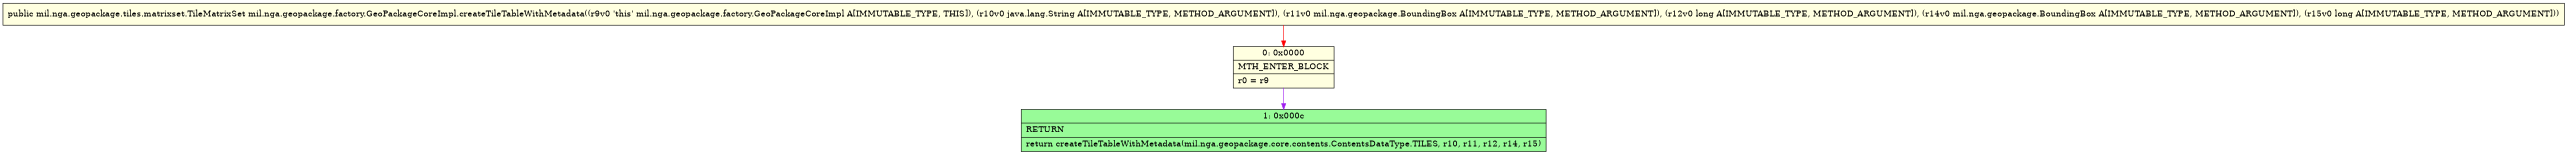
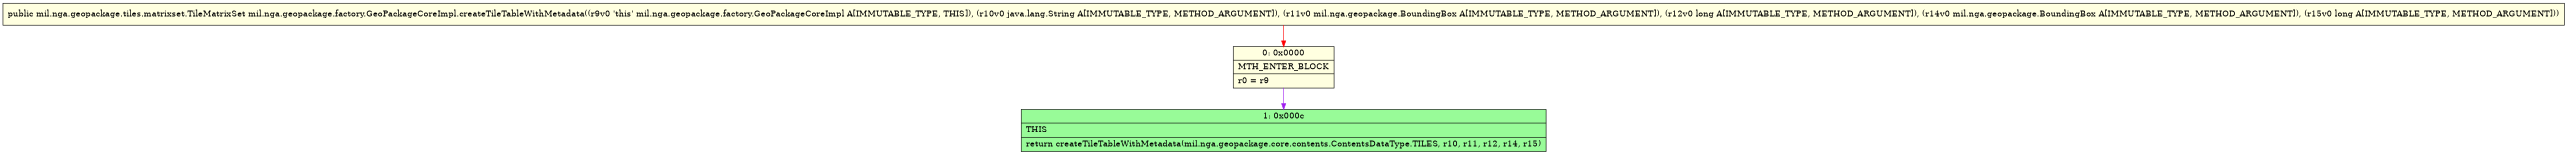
  digraph {
    node [shape=record style=filled fillcolor=lightyellow]
    n1 [label="{0\:\ 0x0000|MTH_ENTER_BLOCK\l|r0 = r9\l}"]
-   n2 [label="{1\:\ 0x000c|RETURN\l|return createTileTableWithMetadata(mil.nga.geopackage.core.contents.ContentsDataType.TILES, r10, r11, r12, r14, r15)\l}" fillcolor=palegreen]
+   n2 [label="{1\:\ 0x000c|THIS\l|return createTileTableWithMetadata(mil.nga.geopackage.core.contents.ContentsDataType.TILES, r10, r11, r12, r14, r15)\l}" fillcolor=palegreen]
    n3 [label="{public mil.nga.geopackage.tiles.matrixset.TileMatrixSet mil.nga.geopackage.factory.GeoPackageCoreImpl.createTileTableWithMetadata((r9v0 'this' mil.nga.geopackage.factory.GeoPackageCoreImpl A[IMMUTABLE_TYPE, THIS]), (r10v0 java.lang.String A[IMMUTABLE_TYPE, METHOD_ARGUMENT]), (r11v0 mil.nga.geopackage.BoundingBox A[IMMUTABLE_TYPE, METHOD_ARGUMENT]), (r12v0 long A[IMMUTABLE_TYPE, METHOD_ARGUMENT]), (r14v0 mil.nga.geopackage.BoundingBox A[IMMUTABLE_TYPE, METHOD_ARGUMENT]), (r15v0 long A[IMMUTABLE_TYPE, METHOD_ARGUMENT])) }"]
    n1 -> n2 [color=purple]
    n3 -> n1 [color=red]
  }
